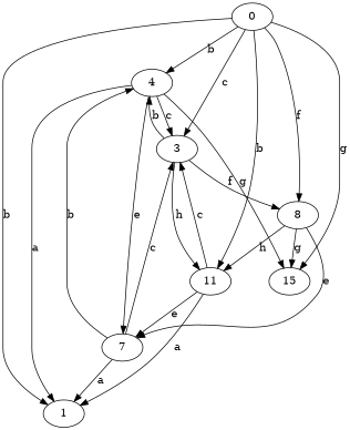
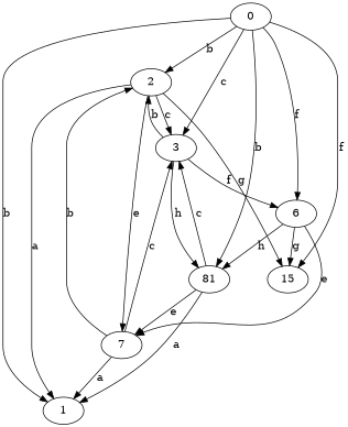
  strict digraph {
    0
    1
-   4
+   4 [label=2]
    n4 [label=3]
-   8
+   8 [label=6]
    n6 [label=15]
-   11
+   11 [label=81]
    7
    0 -> 1 [label=b]
    0 -> 4 [label=b]
    0 -> n4 [label=c]
    0 -> 8 [label=f]
-   0 -> n6 [label=g]
+   0 -> n6 [label=f]
    0 -> 11 [label=b]
    4 -> 1 [label=a]
    4 -> n4 [label=c]
    4 -> n6 [label=g]
    4 -> 7 [label=e]
    n4 -> 4 [label=b]
    n4 -> 8 [label=f]
    n4 -> 11 [label=h]
    8 -> n6 [label=g]
    8 -> 11 [label=h]
    8 -> 7 [label=e]
    11 -> 1 [label=a]
    11 -> n4 [label=c]
    11 -> 7 [label=e]
    7 -> 1 [label=a]
    7 -> 4 [label=b]
    7 -> n4 [label=c]
  }
